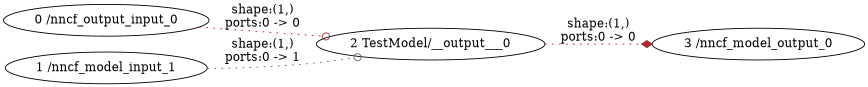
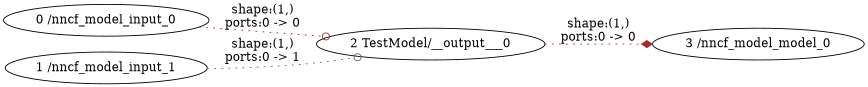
  strict digraph {
    rankdir=LR
    node [type=nncf_model_input]
    edge [arrowhead=odot color=brown style=dotted]
    n1 [label="2 TestModel/__output___0" type=__and__]
-   "0 /nncf_model_input_0" [label="0 /nncf_output_input_0"]
-   "3 /nncf_model_output_0" [type=nncf_model_output]
+   "0 /nncf_model_input_0"
+   "3 /nncf_model_output_0" [type=nncf_model_output label="3 /nncf_model_model_0"]
    "1 /nncf_model_input_1"
    n1 -> "3 /nncf_model_output_0" [arrowhead=diamond label="shape:(1,)\nports:0 -> 0"]
    "0 /nncf_model_input_0" -> n1 [label="shape:(1,)\nports:0 -> 0"]
    "1 /nncf_model_input_1" -> n1 [color=gray40 label="shape:(1,)\nports:0 -> 1"]
  }
